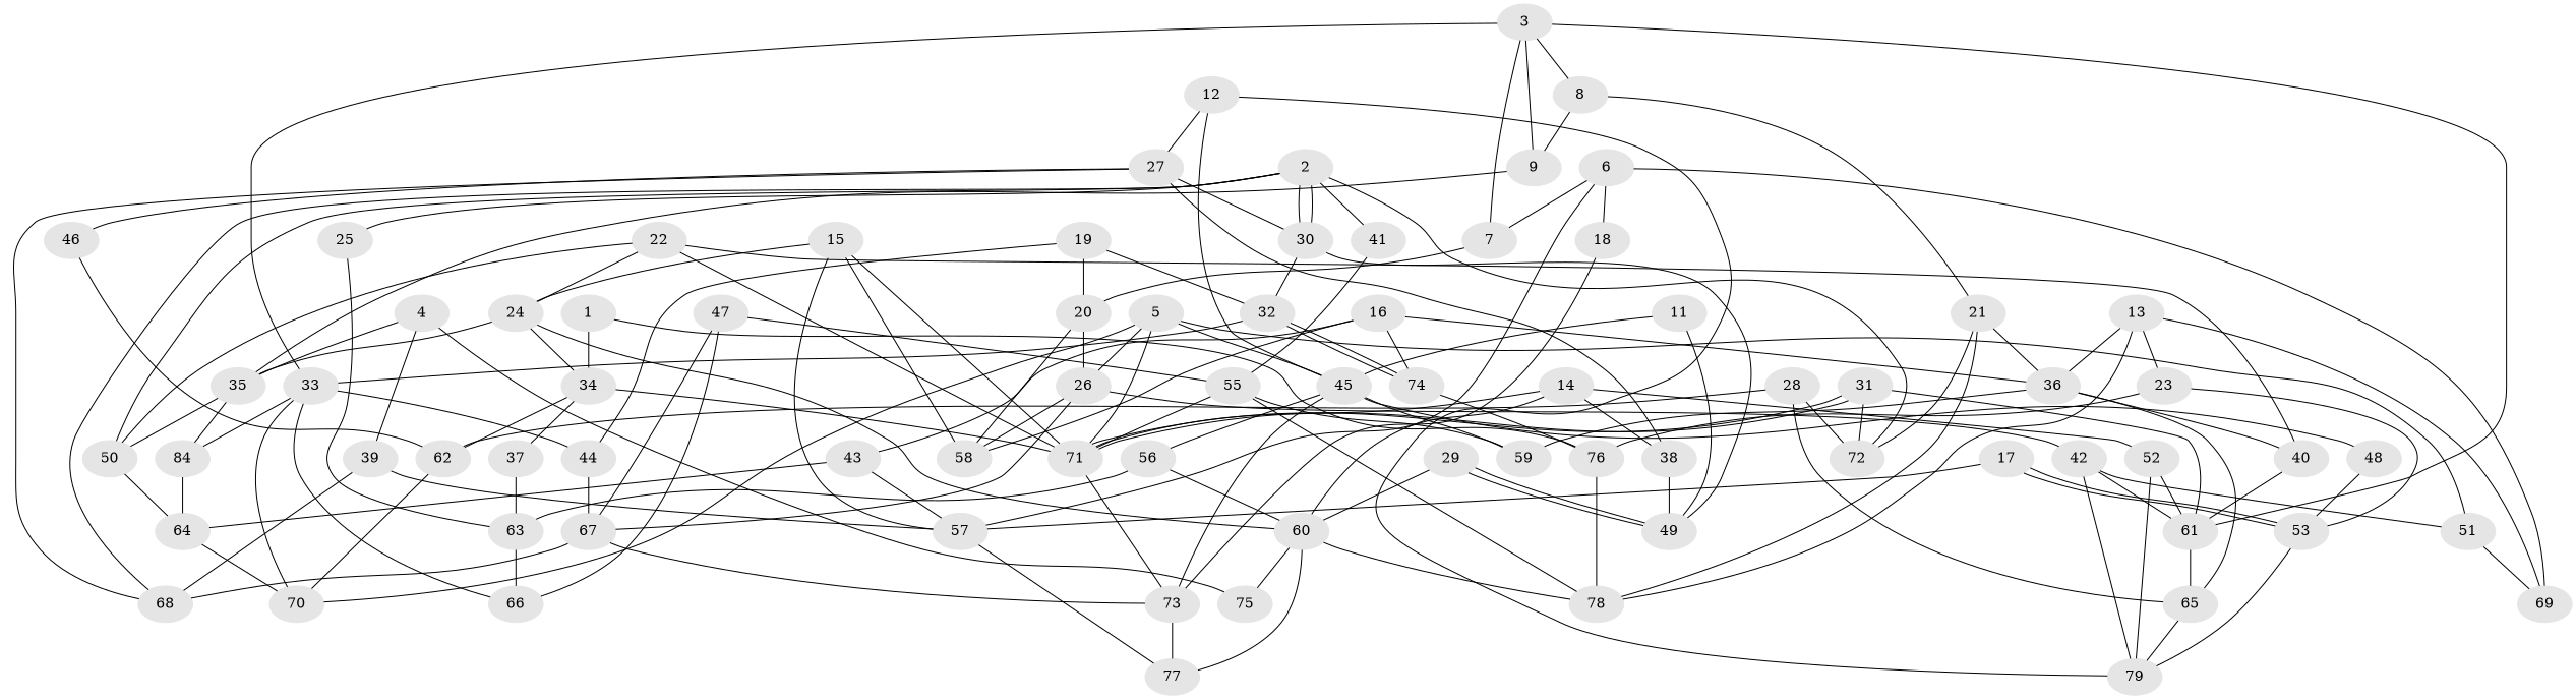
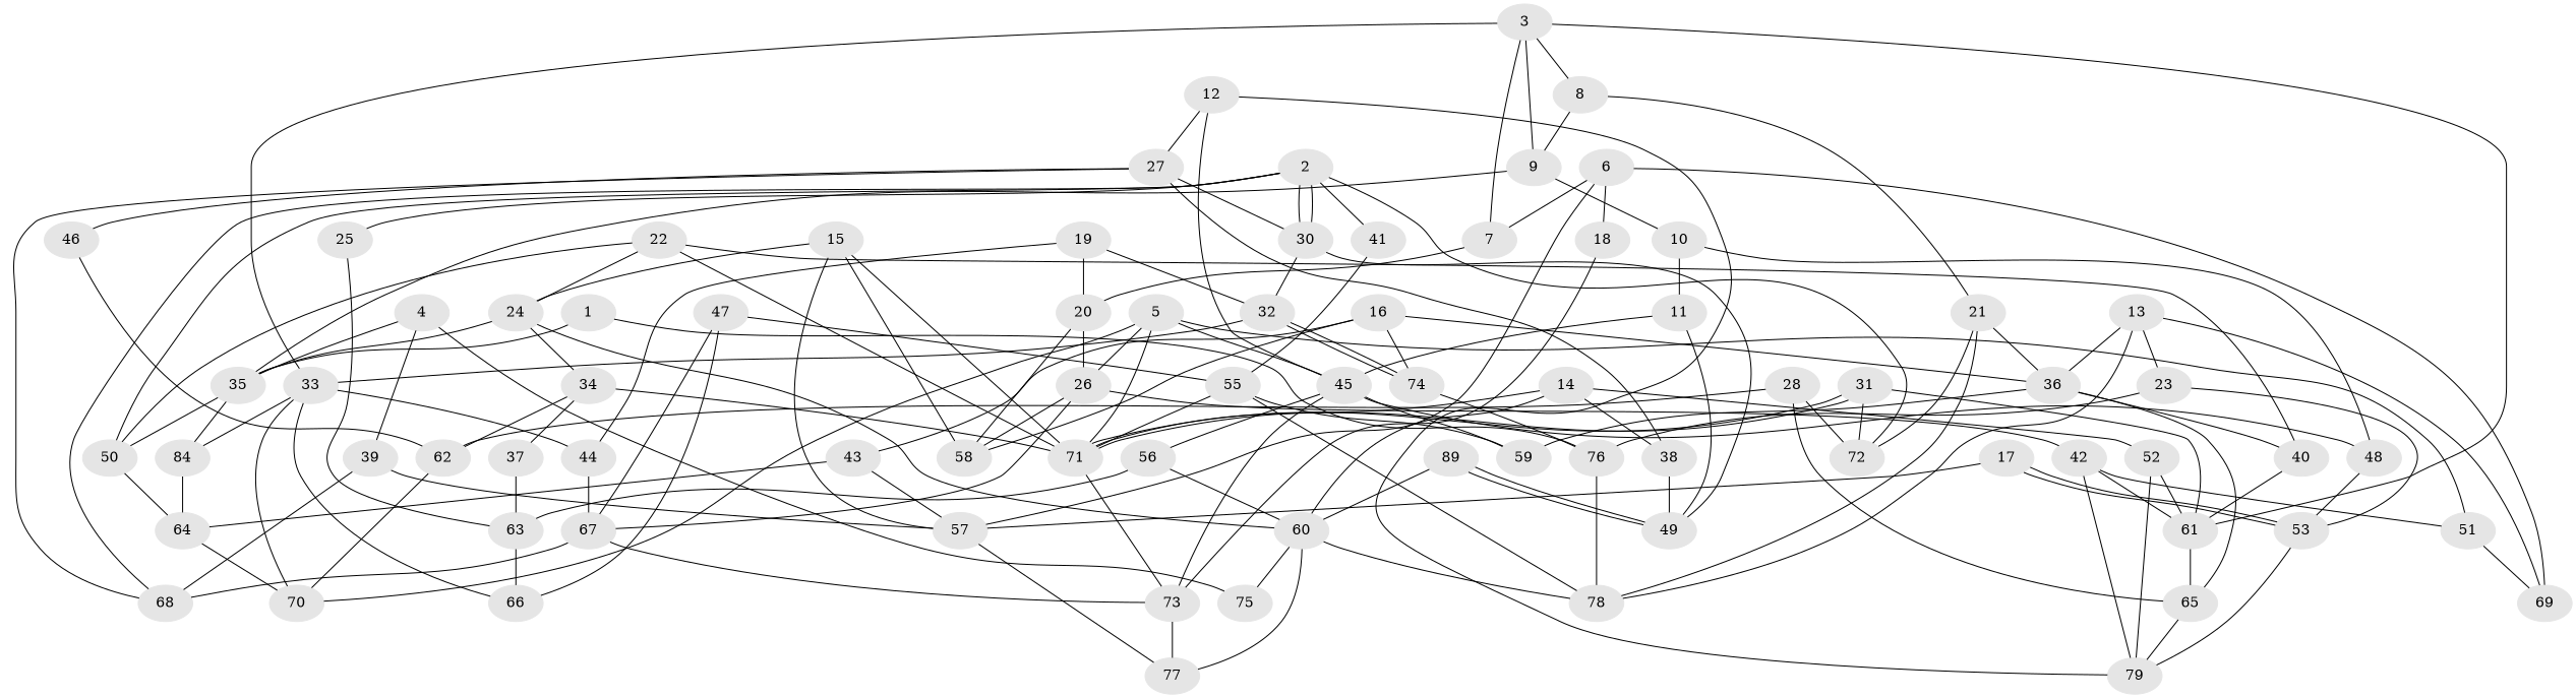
  graph {
    node [color=gray90 style=filled]
    1
    35
    76
    50
    n5 [label=84]
    78
    2
    25
    30
    41
    68
    72
    63
    49
    32
    55
    64
    3
    7
    8
    9
    33
    61
    20
    21
+   10
    70
    44
    66
    65
    4
    39
    75
    57
    5
    26
    45
    51
    71
    58
    42
    67
    48
    73
    59
    56
    69
    6
    18
    77
    36
    11
    53
    12
    27
    79
    38
    46
    13
    23
    40
    14
    52
    60
    15
    24
    34
    16
    43
    74
    17
    19
    22
    62
    37
    28
-   29
+   29 [label=89]
    31
    47
-   1 -- 34
+   1 -- 35
    1 -- 76
    35 -- 50
    35 -- n5
    76 -- 78
    50 -- 64
    n5 -- 64
    2 -- 50
    2 -- 25
    2 -- 30
    2 -- 30
    2 -- 41
    2 -- 68
    2 -- 72
    25 -- 63
    30 -- 49
    30 -- 32
    41 -- 55
    63 -- 66
    32 -- 33
    32 -- 74
    32 -- 74
    55 -- 78
    55 -- 71
    55 -- 59
    64 -- 70
    3 -- 7
    3 -- 8
    3 -- 9
    3 -- 33
    3 -- 61
    7 -- 20
    8 -- 9
    8 -- 21
    9 -- 35
+   9 -- 10
    33 -- n5
    33 -- 70
    33 -- 44
    33 -- 66
    61 -- 65
    20 -- 26
    20 -- 58
    21 -- 78
    21 -- 72
    21 -- 36
+   10 -- 48
+   10 -- 11
    44 -- 67
    65 -- 79
    4 -- 35
    4 -- 39
    4 -- 75
    39 -- 68
    39 -- 57
    57 -- 77
    5 -- 70
    5 -- 26
    5 -- 45
    5 -- 51
    5 -- 71
    26 -- 58
    26 -- 42
    26 -- 67
    45 -- 48
    45 -- 73
    45 -- 59
    45 -- 56
    51 -- 69
    71 -- 73
    42 -- 61
    42 -- 51
    42 -- 79
    67 -- 68
    67 -- 73
    48 -- 53
    73 -- 77
    56 -- 63
    56 -- 60
    6 -- 7
    6 -- 57
    6 -- 69
    6 -- 18
    18 -- 73
    36 -- 65
    36 -- 59
    36 -- 40
    11 -- 49
    11 -- 45
    53 -- 79
    12 -- 45
    12 -- 27
    12 -- 79
    27 -- 30
    27 -- 68
    27 -- 38
    27 -- 46
    38 -- 49
    46 -- 62
    13 -- 78
    13 -- 69
    13 -- 36
    13 -- 23
    23 -- 76
    23 -- 53
    40 -- 61
    14 -- 71
    14 -- 38
    14 -- 52
    14 -- 60
    52 -- 61
    52 -- 79
    60 -- 78
    60 -- 75
    60 -- 77
    15 -- 57
    15 -- 71
    15 -- 58
    15 -- 24
    24 -- 35
    24 -- 60
    24 -- 34
    34 -- 71
    34 -- 62
    34 -- 37
    16 -- 58
    16 -- 36
    16 -- 43
    16 -- 74
    43 -- 64
    43 -- 57
    74 -- 76
    17 -- 57
    17 -- 53
    17 -- 53
    19 -- 32
    19 -- 20
    19 -- 44
    22 -- 50
    22 -- 71
    22 -- 40
    22 -- 24
    62 -- 70
    37 -- 63
    28 -- 72
    28 -- 65
    28 -- 62
    29 -- 49
    29 -- 49
    29 -- 60
    31 -- 72
    31 -- 61
    31 -- 71
    31 -- 71
    47 -- 55
    47 -- 66
    47 -- 67
  }
